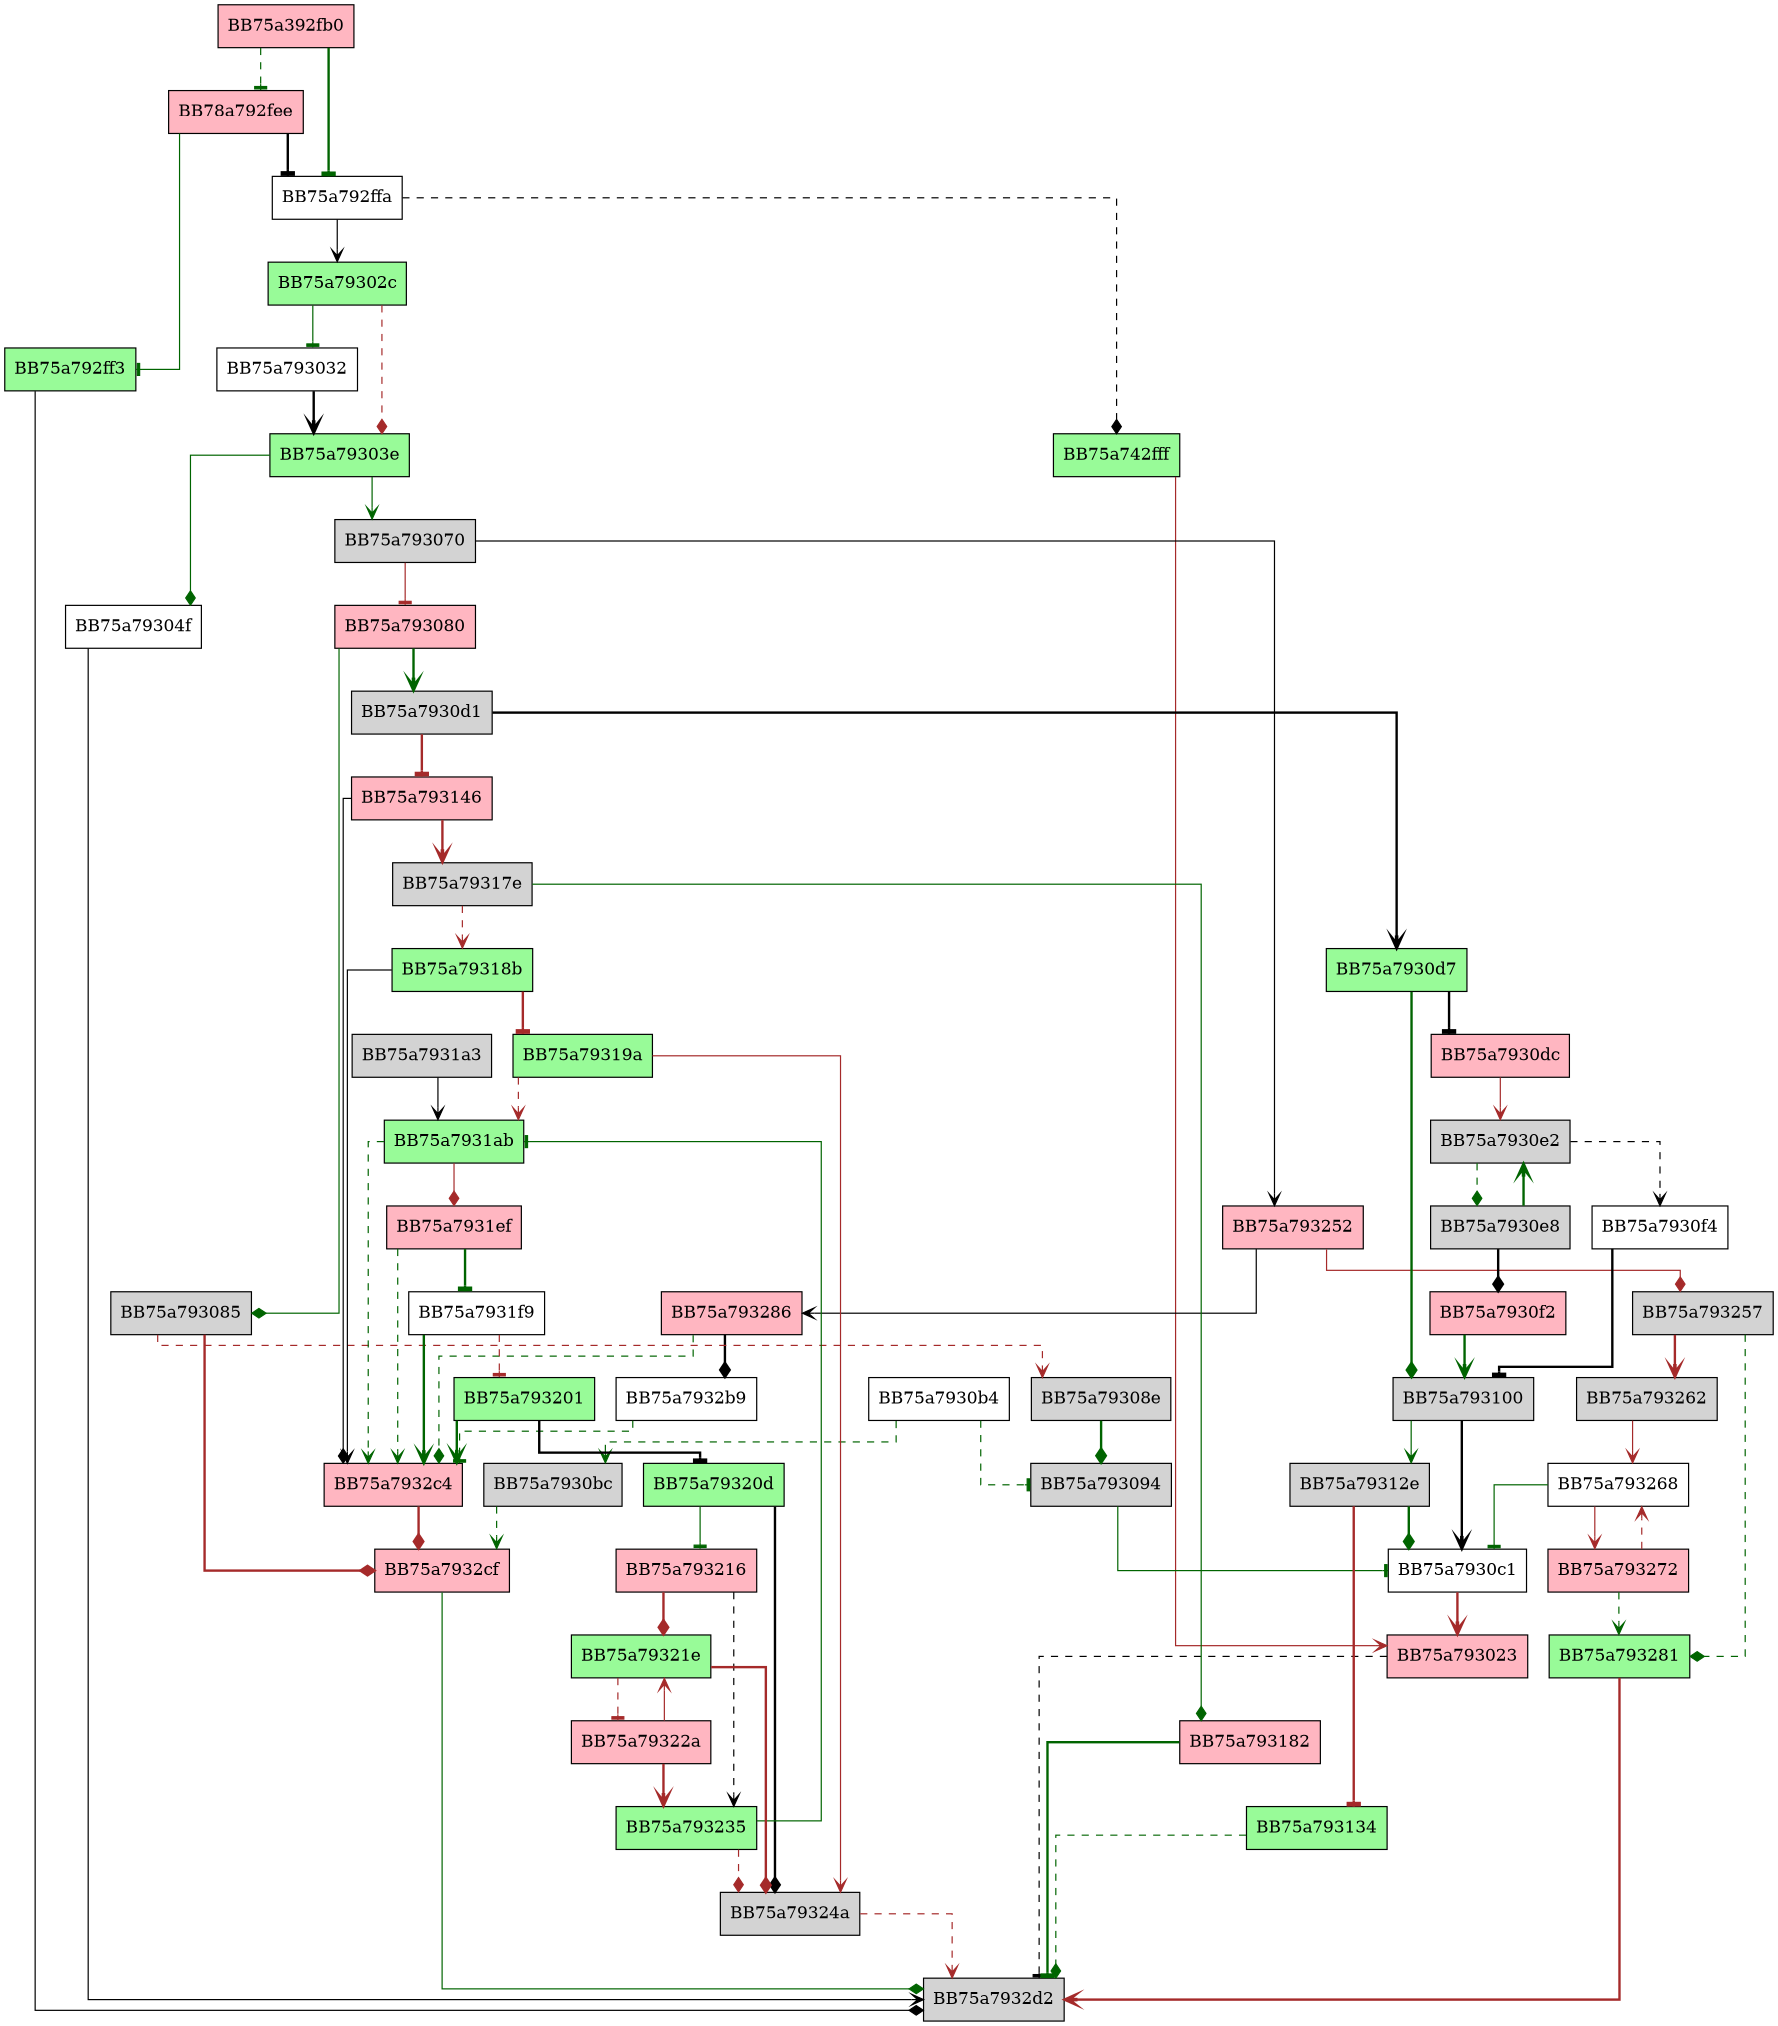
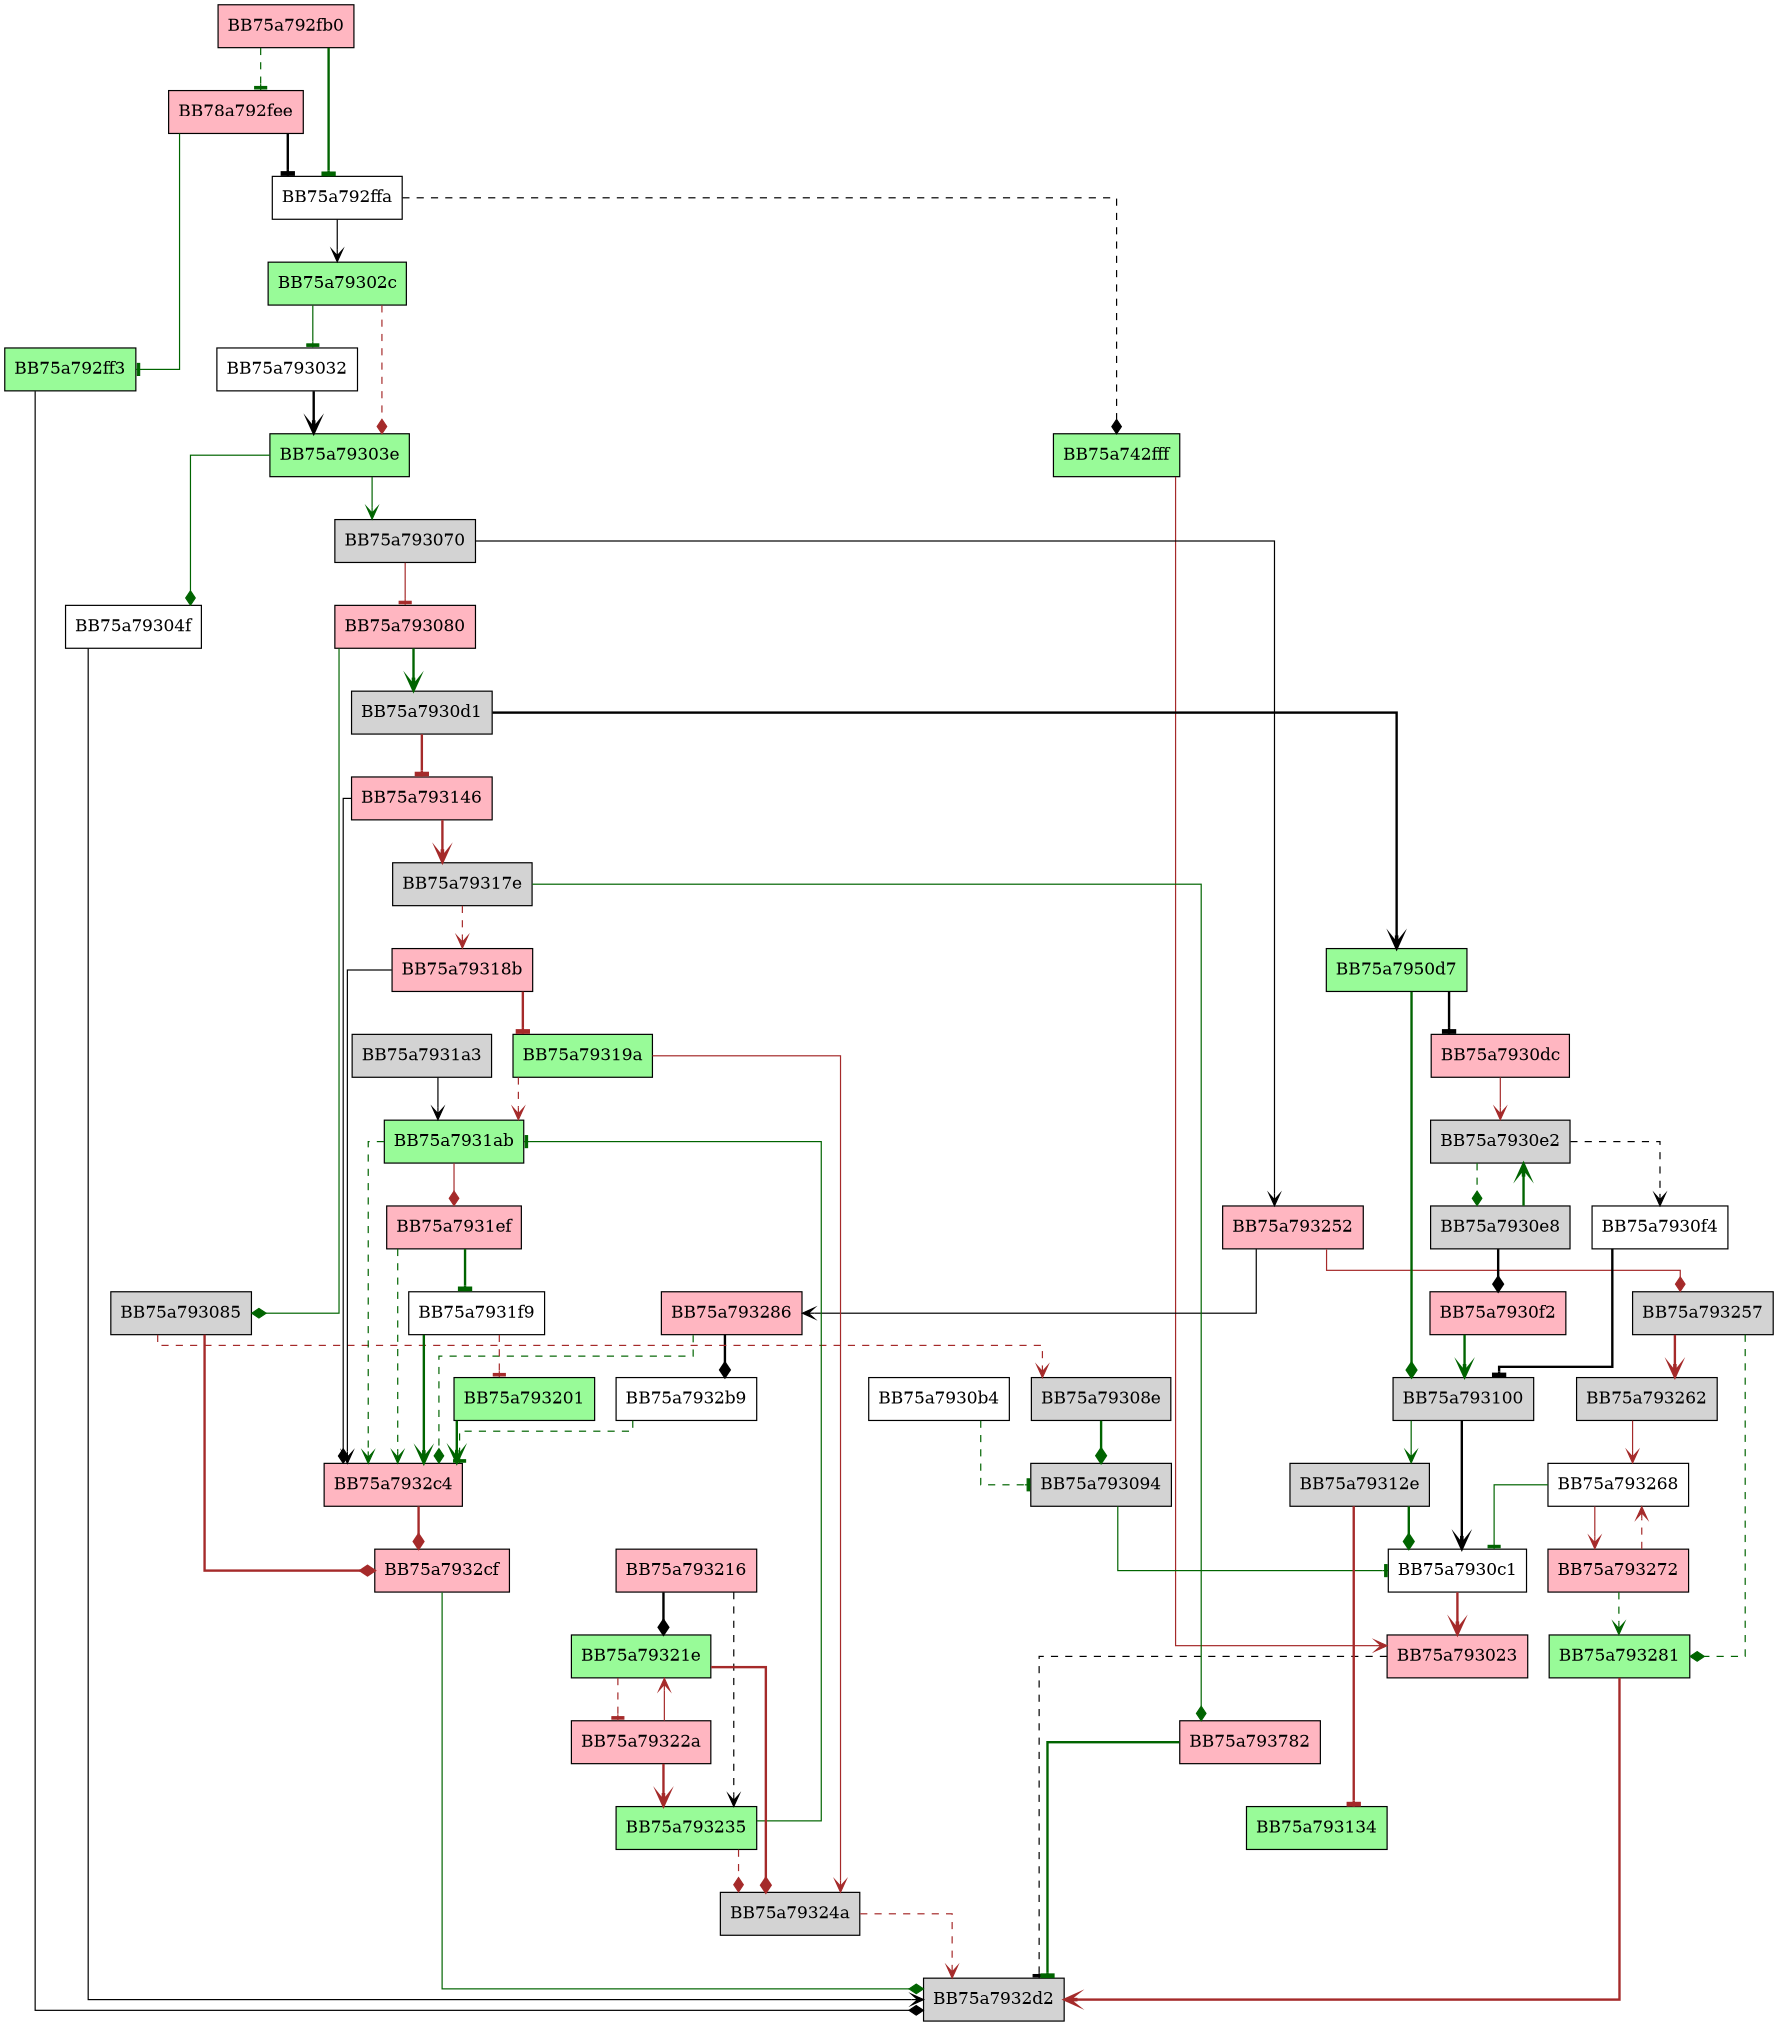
  digraph {
    splines=ortho
    node [fillcolor=lightpink shape=box style=filled]
    edge [arrowhead=vee color=darkgreen style=bold]
    BB75a792ffa [fillcolor=white]
-   BB75a792fb0 [label=BB75a392fb0]
+   BB75a792fb0
    n3 [label=BB78a792fee]
    BB75a79302c [fillcolor=palegreen]
    n5 [fillcolor=palegreen label=BB75a742fff]
    BB75a792ff3 [fillcolor=palegreen]
    BB75a79303e [fillcolor=palegreen]
    BB75a793032 [fillcolor=white]
    BB75a793023
    BB75a7932d2 [fillcolor=lightgrey]
    BB75a793070 [fillcolor=lightgrey]
    BB75a79304f [fillcolor=white]
    BB75a793252
    BB75a793080
    BB75a793286
    BB75a793257 [fillcolor=lightgrey]
    BB75a7930d1 [fillcolor=lightgrey]
    BB75a793085 [fillcolor=lightgrey]
    BB75a7932c4
    BB75a7932b9 [fillcolor=white]
    BB75a793281 [fillcolor=palegreen]
    BB75a793262 [fillcolor=lightgrey]
    BB75a793146
-   BB75a7930d7 [fillcolor=palegreen]
+   BB75a7930d7 [fillcolor=palegreen label=BB75a7950d7]
    BB75a7932cf
    BB75a79308e [fillcolor=lightgrey]
    BB75a79317e [fillcolor=lightgrey]
    BB75a793100 [fillcolor=lightgrey]
    BB75a7930dc
    BB75a793094 [fillcolor=lightgrey]
    BB75a7930c1 [fillcolor=white]
    BB75a7930b4 [fillcolor=white]
-   BB75a7930bc [fillcolor=lightgrey]
-   BB75a79318b [fillcolor=palegreen]
-   BB75a793182
+   BB75a79318b
+   BB75a793182 [label=BB75a793782]
    BB75a79312e [fillcolor=lightgrey]
    BB75a7930e2 [fillcolor=lightgrey]
    BB75a793134 [fillcolor=palegreen]
    BB75a7930f4 [fillcolor=white]
    BB75a7930e8 [fillcolor=lightgrey]
    BB75a7930f2
    BB75a79319a [fillcolor=palegreen]
    BB75a79324a [fillcolor=lightgrey]
    BB75a7931ab [fillcolor=palegreen]
    BB75a7931a3 [fillcolor=lightgrey]
    BB75a7931ef
    BB75a7931f9 [fillcolor=white]
    BB75a793201 [fillcolor=palegreen]
-   BB75a79320d [fillcolor=palegreen]
    BB75a793216
    BB75a793235 [fillcolor=palegreen]
    BB75a79321e [fillcolor=palegreen]
    BB75a79322a
    BB75a793268 [fillcolor=white]
    BB75a793272
    BB75a792ffa -> BB75a79302c [color=black style=solid]
    BB75a792ffa -> n5 [arrowhead=diamond color=black style=dashed]
    BB75a792fb0 -> BB75a792ffa [arrowhead=tee]
    BB75a792fb0 -> n3 [arrowhead=tee style=dashed]
    n3 -> BB75a792ffa [arrowhead=tee color=black]
    n3 -> BB75a792ff3 [arrowhead=tee style=solid]
    BB75a79302c -> BB75a79303e [arrowhead=diamond color=brown style=dashed]
    BB75a79302c -> BB75a793032 [arrowhead=tee style=solid]
    n5 -> BB75a793023 [color=brown style=solid]
    BB75a792ff3 -> BB75a7932d2 [arrowhead=diamond color=black style=solid]
    BB75a79303e -> BB75a793070 [style=solid]
    BB75a79303e -> BB75a79304f [arrowhead=diamond style=solid]
    BB75a793032 -> BB75a79303e [color=black]
    BB75a793023 -> BB75a7932d2 [arrowhead=tee color=black style=dashed]
    BB75a793070 -> BB75a793252 [color=black style=solid]
    BB75a793070 -> BB75a793080 [arrowhead=tee color=brown style=solid]
    BB75a79304f -> BB75a7932d2 [color=black style=solid]
    BB75a793252 -> BB75a793286 [color=black style=solid]
    BB75a793252 -> BB75a793257 [arrowhead=diamond color=brown style=solid]
    BB75a793080 -> BB75a7930d1
    BB75a793080 -> BB75a793085 [arrowhead=diamond style=solid]
    BB75a793286 -> BB75a7932c4 [arrowhead=diamond style=dashed]
    BB75a793286 -> BB75a7932b9 [arrowhead=diamond color=black]
    BB75a793257 -> BB75a793281 [arrowhead=diamond style=dashed]
    BB75a793257 -> BB75a793262 [color=brown]
    BB75a7930d1 -> BB75a793146 [arrowhead=tee color=brown]
    BB75a7930d1 -> BB75a7930d7 [color=black]
    BB75a793085 -> BB75a7932cf [arrowhead=diamond color=brown]
    BB75a793085 -> BB75a79308e [color=brown style=dashed]
    BB75a7932c4 -> BB75a7932cf [arrowhead=diamond color=brown]
    BB75a7932b9 -> BB75a7932c4 [arrowhead=tee style=dashed]
    BB75a793281 -> BB75a7932d2 [color=brown]
    BB75a793262 -> BB75a793268 [color=brown style=solid]
    BB75a793146 -> BB75a7932c4 [arrowhead=diamond color=black style=solid]
    BB75a793146 -> BB75a79317e [color=brown]
    BB75a7930d7 -> BB75a793100 [arrowhead=diamond]
    BB75a7930d7 -> BB75a7930dc [arrowhead=tee color=black]
    BB75a7932cf -> BB75a7932d2 [arrowhead=diamond style=solid]
    BB75a79308e -> BB75a793094 [arrowhead=diamond]
    BB75a79317e -> BB75a79318b [color=brown style=dashed]
    BB75a79317e -> BB75a793182 [arrowhead=diamond style=solid]
    BB75a793100 -> BB75a7930c1 [color=black]
    BB75a793100 -> BB75a79312e [style=solid]
    BB75a7930dc -> BB75a7930e2 [color=brown style=solid]
    BB75a793094 -> BB75a7930c1 [arrowhead=tee style=solid]
    BB75a7930c1 -> BB75a793023 [color=brown]
    BB75a7930b4 -> BB75a793094 [arrowhead=tee style=dashed]
-   BB75a7930b4 -> BB75a7930bc [style=dashed]
-   BB75a7930bc -> BB75a7932cf [style=dashed]
    BB75a79318b -> BB75a7932c4 [color=black style=solid]
    BB75a79318b -> BB75a79319a [arrowhead=tee color=brown]
    BB75a793182 -> BB75a7932d2 [arrowhead=tee]
    BB75a79312e -> BB75a7930c1 [arrowhead=diamond]
    BB75a79312e -> BB75a793134 [arrowhead=tee color=brown]
    BB75a7930e2 -> BB75a7930f4 [color=black style=dashed]
    BB75a7930e2 -> BB75a7930e8 [arrowhead=diamond style=dashed]
-   BB75a793134 -> BB75a7932d2 [arrowhead=diamond style=dashed]
    BB75a7930f4 -> BB75a793100 [arrowhead=tee color=black]
    BB75a7930e8 -> BB75a7930e2
    BB75a7930e8 -> BB75a7930f2 [arrowhead=diamond color=black]
    BB75a7930f2 -> BB75a793100
    BB75a79319a -> BB75a79324a [color=brown style=solid]
    BB75a79319a -> BB75a7931ab [color=brown style=dashed]
    BB75a79324a -> BB75a7932d2 [color=brown style=dashed]
    BB75a7931ab -> BB75a7932c4 [style=dashed]
    BB75a7931ab -> BB75a7931ef [arrowhead=diamond color=brown style=solid]
    BB75a7931a3 -> BB75a7931ab [color=black style=solid]
    BB75a7931ef -> BB75a7932c4 [style=dashed]
    BB75a7931ef -> BB75a7931f9 [arrowhead=tee]
    BB75a7931f9 -> BB75a7932c4
    BB75a7931f9 -> BB75a793201 [arrowhead=tee color=brown style=dashed]
    BB75a793201 -> BB75a7932c4
-   BB75a793201 -> BB75a79320d [arrowhead=tee color=black]
-   BB75a79320d -> BB75a79324a [arrowhead=diamond color=black]
-   BB75a79320d -> BB75a793216 [arrowhead=tee style=solid]
    BB75a793216 -> BB75a793235 [color=black style=dashed]
-   BB75a793216 -> BB75a79321e [arrowhead=diamond color=brown]
+   BB75a793216 -> BB75a79321e [arrowhead=diamond color=black]
    BB75a793235 -> BB75a79324a [arrowhead=diamond color=brown style=dashed]
    BB75a793235 -> BB75a7931ab [arrowhead=tee style=solid]
    BB75a79321e -> BB75a79324a [arrowhead=diamond color=brown]
    BB75a79321e -> BB75a79322a [arrowhead=tee color=brown style=dashed]
    BB75a79322a -> BB75a793235 [color=brown]
    BB75a79322a -> BB75a79321e [color=brown style=solid]
    BB75a793268 -> BB75a7930c1 [arrowhead=tee style=solid]
    BB75a793268 -> BB75a793272 [color=brown style=solid]
    BB75a793272 -> BB75a793281 [style=dashed]
    BB75a793272 -> BB75a793268 [color=brown style=dashed]
  }
